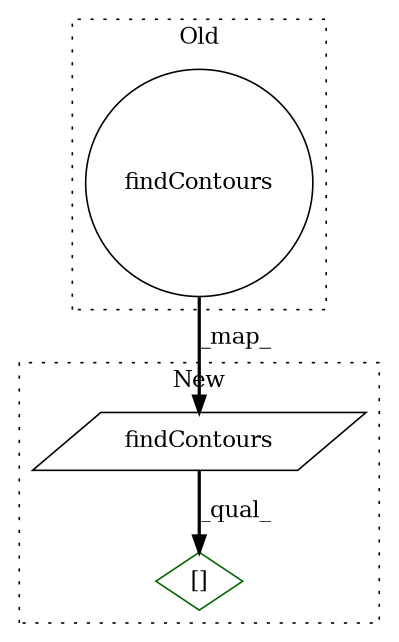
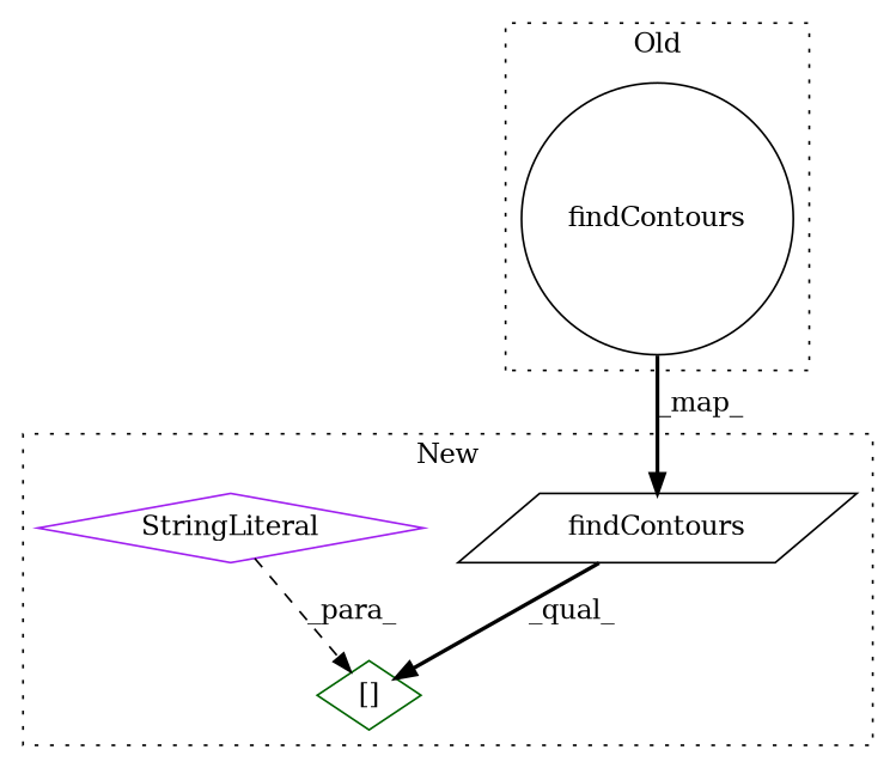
  digraph {
    node [a=32 l="13,1" s="2002,2061" shape=diamond style=filled fillcolor=white color=black]
    edge [style=bold]
    n1 [label=findContours shape=parallelogram]
    n2 [a=2 l="65,1" label="[]" s="1998,2081" color=darkgreen]
+   n3 [a=45 l=18 label=StringLiteral s=2063 color=purple]
    n4 [label=findContours shape=circle]
    subgraph cluster_1 {
      label=New
      style=dotted
      n1
      n2
+     n3
    }
    subgraph cluster_2 {
      label=Old
      style=dotted
      n4
    }
    n1 -> n2 [label=_qual_]
+   n3 -> n2 [label=_para_ style=dashed]
    n4 -> n1 [label=_map_]
  }
